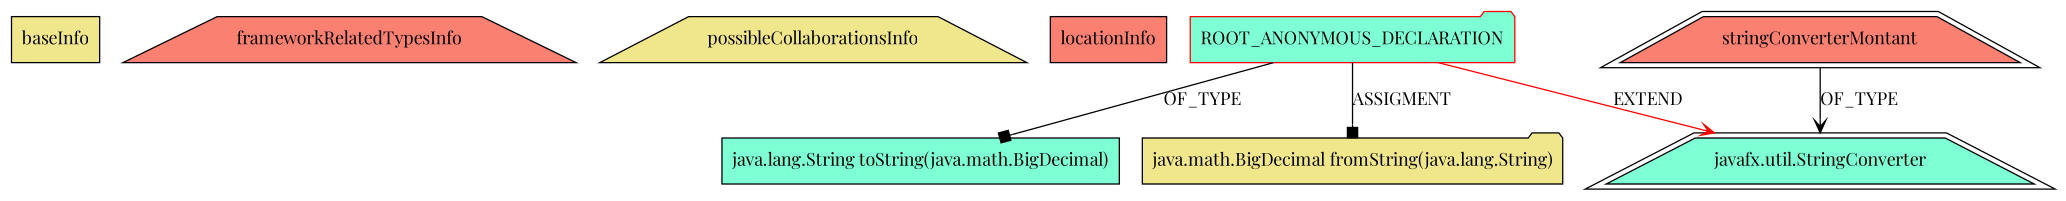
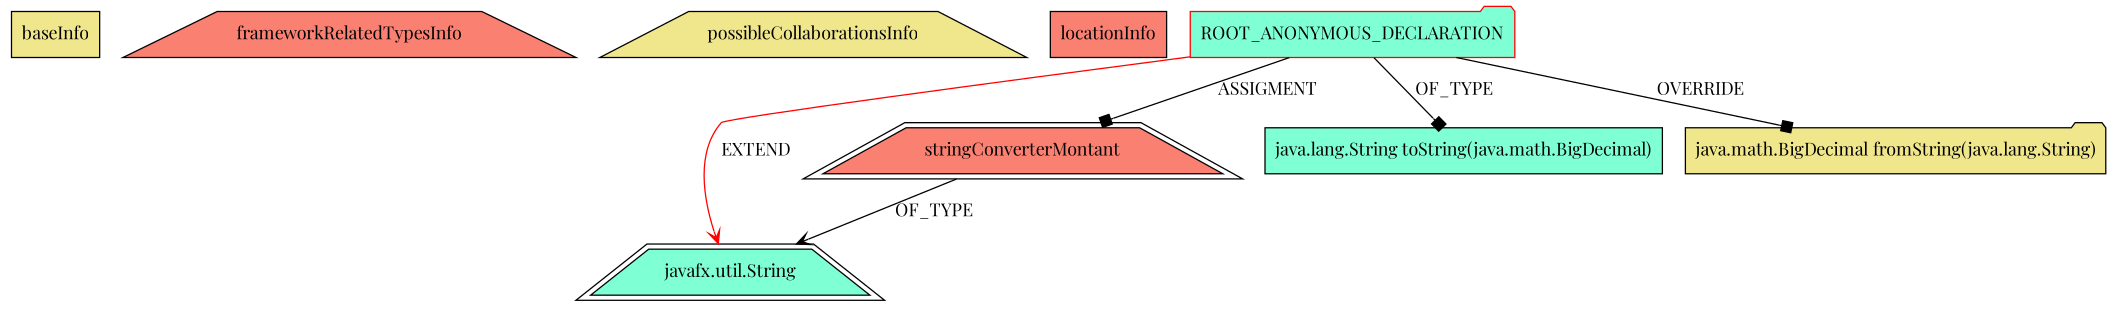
  digraph {
    fontname="Playfair Display"
    node [fillcolor=khaki fontname="Playfair Display" shape=trapezium style=filled]
    edge [arrowhead=box fontname="Playfair Display"]
    baseInfo [category=extension_graph graphId=2030 isAnonymous=true possibleRelation=false shape=box]
    frameworkRelatedTypesInfo [0="javafx.util.StringConverter" fillcolor=salmon]
    possibleCollaborationsInfo
    locationInfo [contextSignature=CEPaiementAttenteController filePath="/bianconejo-CEFX/CEFX-master/src/cefx/CEPaiementAttenteController.java" fillcolor=salmon graphId=2030 projectName="bianconejo-CEFX" shape=box]
    n5 [color=red fillcolor=aquamarine isFrameworkType=false label=ROOT_ANONYMOUS_DECLARATION shape=folder vertexType=ROOT_ANONYMOUS_DECLARATION]
-   n6 [fillcolor=aquamarine isFrameworkType=true label="javafx.util.StringConverter" peripheries=2 vertexType=FRAMEWORK_CLASS_TYPE]
+   n6 [fillcolor=aquamarine isFrameworkType=true label="javafx.util.String" peripheries=2 vertexType=FRAMEWORK_CLASS_TYPE]
    n7 [fillcolor=salmon isFrameworkType=true label=stringConverterMontant peripheries=2 vertexType=OUTSIDE_VARIABLE_EXPRESION]
    n8 [fillcolor=aquamarine isFrameworkType=false label="java.lang.String toString(java.math.BigDecimal)" shape=box vertexType=OVERRIDING_METHOD_DECLARATION]
    n9 [isFrameworkType=false label="java.math.BigDecimal fromString(java.lang.String)" shape=folder vertexType=OVERRIDING_METHOD_DECLARATION]
    n5 -> n6 [arrowhead=vee color=red label=EXTEND]
+   n5 -> n7 [label=ASSIGMENT]
    n5 -> n8 [label=OF_TYPE]
-   n5 -> n9 [label=ASSIGMENT]
+   n5 -> n9 [label=OVERRIDE]
    n7 -> n6 [arrowhead=vee label=OF_TYPE]
  }
